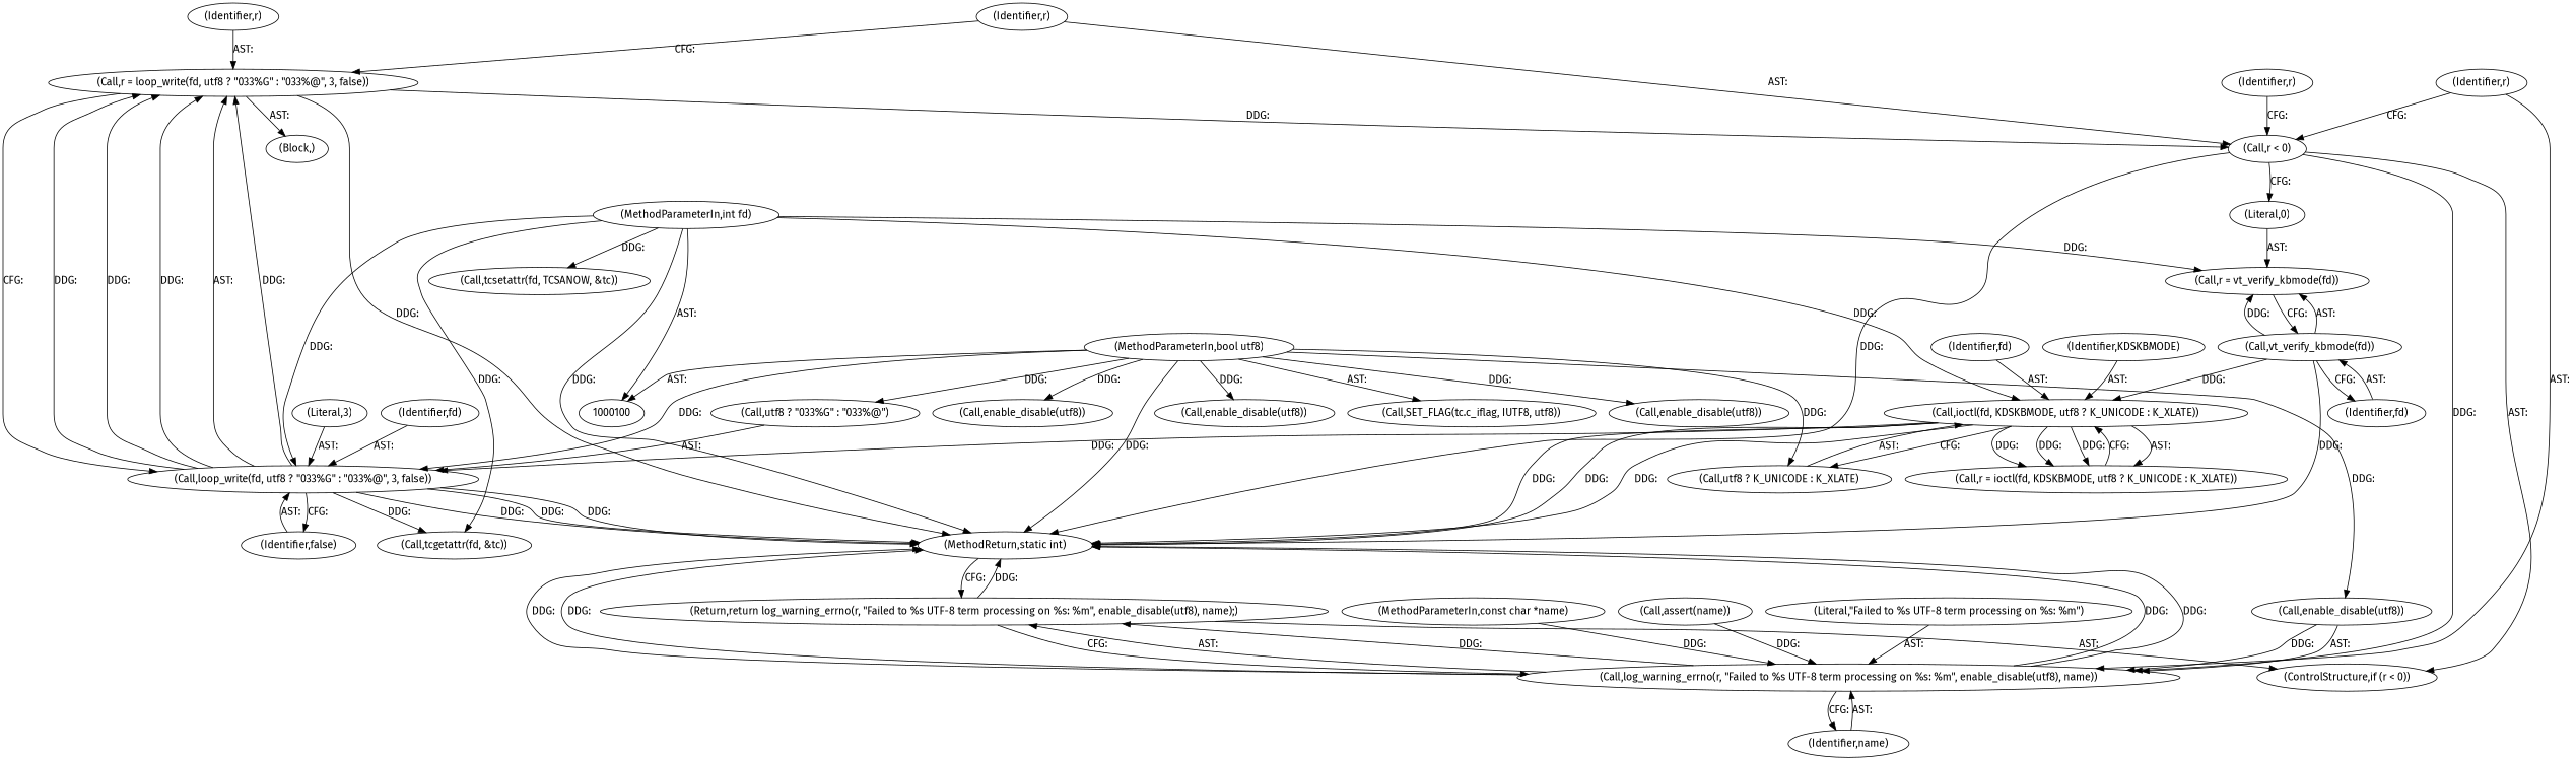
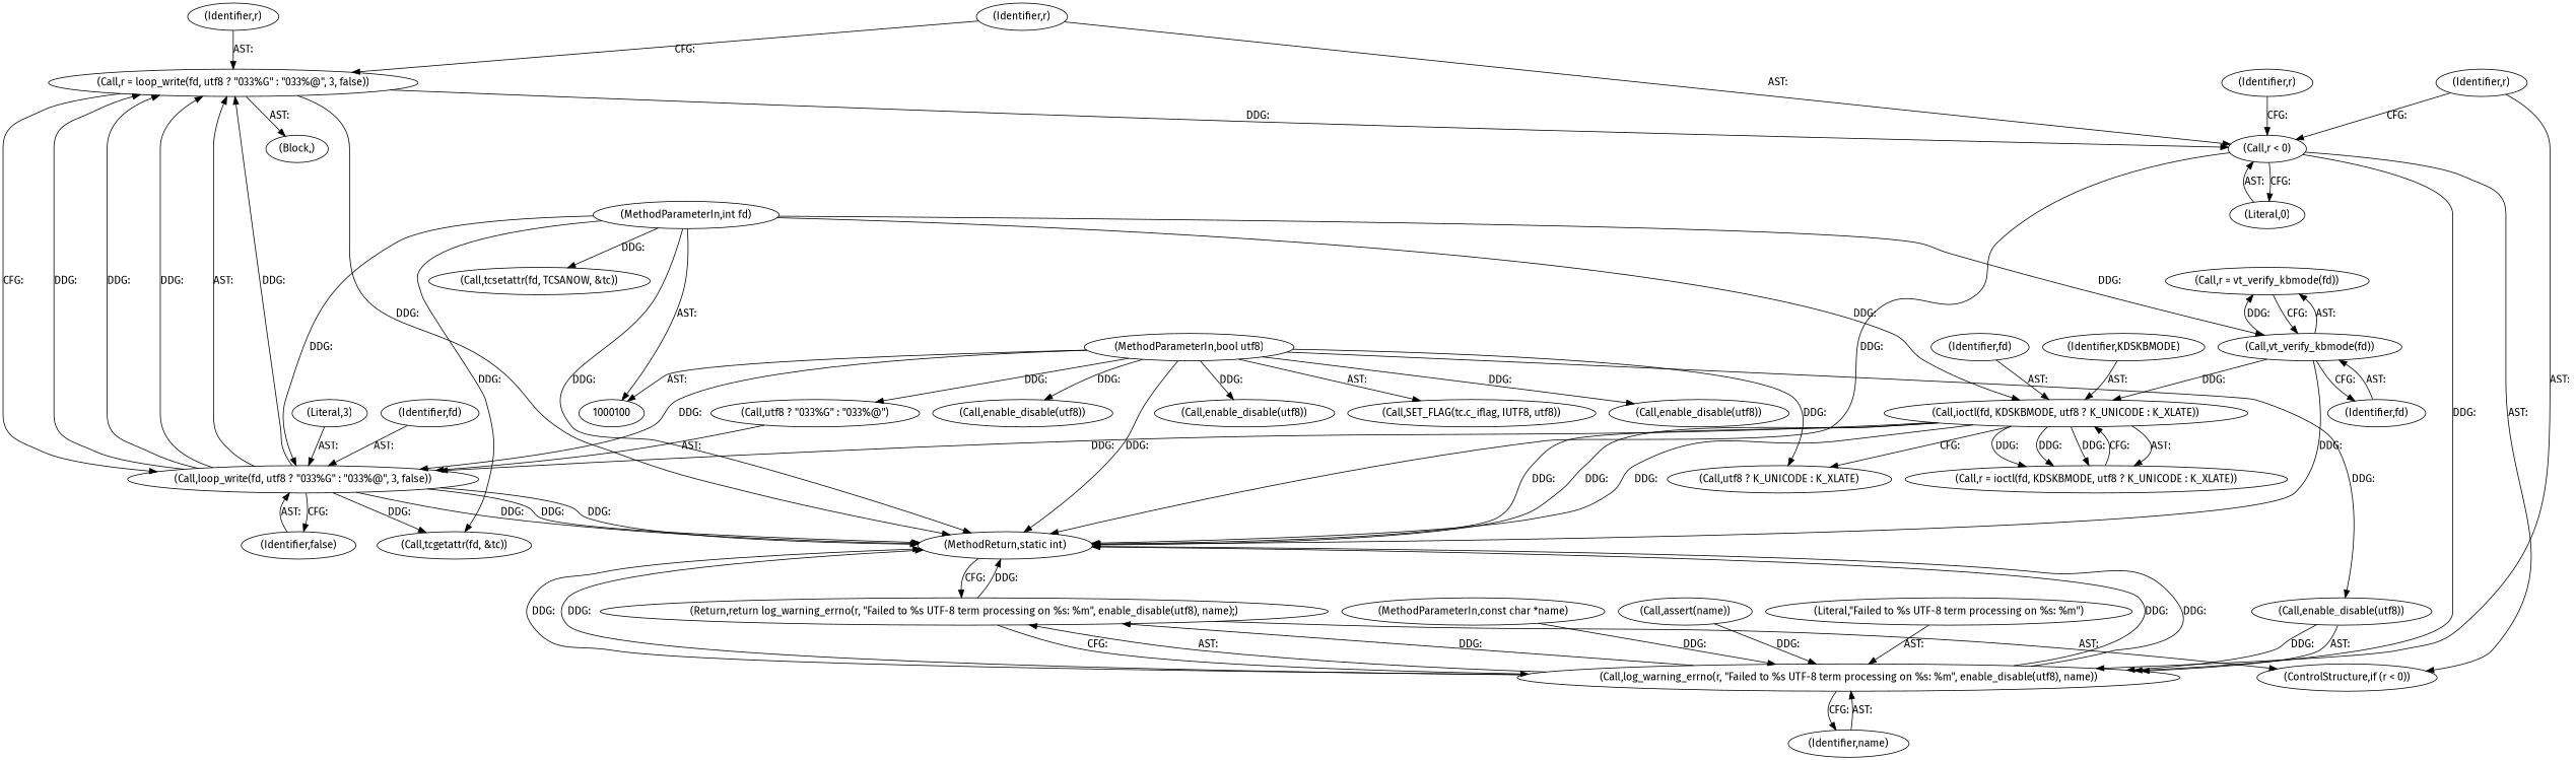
  digraph {
    fontname="Fira Sans"
    node [fontname="Fira Sans"]
    edge [fontname="Fira Sans"]
    n1 [label="(Call,r = loop_write(fd, utf8 ? \"\033%G\" : \"\033%@\", 3, false))"]
    n2 [label="(Call,loop_write(fd, utf8 ? \"\033%G\" : \"\033%@\", 3, false))"]
    n3 [label="(Call,r < 0)"]
    n4 [label="(MethodReturn,static int)"]
    n5 [label="(Block,)"]
    n6 [label="(Identifier,false)"]
    n7 [label="(Call,tcgetattr(fd, &tc))"]
    n8 [label="(Call,log_warning_errno(r, \"Failed to %s UTF-8 term processing on %s: %m\", enable_disable(utf8), name))"]
    n9 [label="(ControlStructure,if (r < 0))"]
    n10 [label="(Literal,0)"]
    n11 [label="(Return,return log_warning_errno(r, \"Failed to %s UTF-8 term processing on %s: %m\", enable_disable(utf8), name);)"]
    n12 [label="(Call,ioctl(fd, KDSKBMODE, utf8 ? K_UNICODE : K_XLATE))"]
    n13 [label="(Call,utf8 ? K_UNICODE : K_XLATE)"]
    n14 [label="(Call,r = ioctl(fd, KDSKBMODE, utf8 ? K_UNICODE : K_XLATE))"]
    n15 [label="(Call,vt_verify_kbmode(fd))"]
    n16 [label="(Identifier,fd)"]
    n17 [label="(Call,r = vt_verify_kbmode(fd))"]
    n18 [label="(MethodParameterIn,int fd)"]
    n19 [label="(Call,tcsetattr(fd, TCSANOW, &tc))"]
    1000100
    n21 [label="(MethodParameterIn,bool utf8)"]
    n22 [label="(Call,enable_disable(utf8))"]
    n23 [label="(Call,SET_FLAG(tc.c_iflag, IUTF8, utf8))"]
    n24 [label="(Call,enable_disable(utf8))"]
    n25 [label="(Call,enable_disable(utf8))"]
    n26 [label="(Call,enable_disable(utf8))"]
    n27 [label="(Call,utf8 ? \"\033%G\" : \"\033%@\")"]
    n28 [label="(Identifier,name)"]
    n29 [label="(Identifier,r)"]
    n30 [label="(Identifier,KDSKBMODE)"]
    n31 [label="(MethodParameterIn,const char *name)"]
    n32 [label="(Call,assert(name))"]
    n33 [label="(Identifier,fd)"]
    n34 [label="(Identifier,r)"]
    n35 [label="(Identifier,fd)"]
    n36 [label="(Identifier,r)"]
    n37 [label="(Identifier,r)"]
    n38 [label="(Literal,\"Failed to %s UTF-8 term processing on %s: %m\")"]
    n39 [label="(Literal,3)"]
    n1 -> n2 [label="CFG: "]
    n1 -> n3 [label="DDG: "]
    n1 -> n4 [label="DDG: "]
    n1 -> n5 [label="AST: "]
    n2 -> n1 [label="AST: "]
    n2 -> n1 [label="DDG: "]
    n2 -> n1 [label="DDG: "]
    n2 -> n1 [label="DDG: "]
    n2 -> n1 [label="DDG: "]
    n2 -> n4 [label="DDG: "]
    n2 -> n4 [label="DDG: "]
    n2 -> n4 [label="DDG: "]
    n2 -> n6 [label="CFG: "]
    n2 -> n7 [label="DDG: "]
    n3 -> n4 [label="DDG: "]
    n3 -> n8 [label="DDG: "]
    n3 -> n9 [label="AST: "]
    n3 -> n10 [label="CFG: "]
    n4 -> n11 [label="CFG: "]
    n6 -> n2 [label="AST: "]
    n8 -> n4 [label="DDG: "]
    n8 -> n4 [label="DDG: "]
    n8 -> n4 [label="DDG: "]
    n8 -> n4 [label="DDG: "]
    n8 -> n11 [label="AST: "]
    n8 -> n11 [label="DDG: "]
    n8 -> n28 [label="CFG: "]
-   n10 -> n17 [label="AST: "]
+   n10 -> n3 [label="AST: "]
    n11 -> n4 [label="DDG: "]
    n11 -> n8 [label="CFG: "]
    n11 -> n9 [label="AST: "]
    n12 -> n2 [label="DDG: "]
    n12 -> n4 [label="DDG: "]
    n12 -> n4 [label="DDG: "]
    n12 -> n4 [label="DDG: "]
    n12 -> n13 [label="CFG: "]
    n12 -> n14 [label="AST: "]
    n12 -> n14 [label="DDG: "]
    n12 -> n14 [label="DDG: "]
    n12 -> n14 [label="DDG: "]
-   n13 -> n12 [label="AST: "]
    n14 -> n12 [label="CFG: "]
    n15 -> n4 [label="DDG: "]
    n15 -> n12 [label="DDG: "]
    n15 -> n16 [label="CFG: "]
    n15 -> n17 [label="AST: "]
    n15 -> n17 [label="DDG: "]
    n16 -> n15 [label="AST: "]
    n17 -> n15 [label="CFG: "]
    n18 -> n2 [label="DDG: "]
    n18 -> n4 [label="DDG: "]
    n18 -> n7 [label="DDG: "]
    n18 -> n12 [label="DDG: "]
-   n18 -> n17 [label="DDG: "]
+   n18 -> n15 [label="DDG: "]
    n18 -> n19 [label="DDG: "]
    n18 -> 1000100 [label="AST: "]
    n21 -> n2 [label="DDG: "]
    n21 -> n4 [label="DDG: "]
    n21 -> n13 [label="DDG: "]
    n21 -> 1000100 [label="AST: "]
    n21 -> n22 [label="DDG: "]
    n21 -> n23 [label="AST: "]
    n21 -> n24 [label="DDG: "]
    n21 -> n25 [label="DDG: "]
    n21 -> n26 [label="DDG: "]
    n21 -> n27 [label="DDG: "]
    n24 -> n8 [label="AST: "]
    n24 -> n8 [label="DDG: "]
    n27 -> n2 [label="AST: "]
    n28 -> n8 [label="AST: "]
    n29 -> n3 [label="CFG: "]
    n30 -> n12 [label="AST: "]
    n31 -> n8 [label="DDG: "]
    n32 -> n8 [label="DDG: "]
    n33 -> n2 [label="AST: "]
    n34 -> n3 [label="CFG: "]
    n34 -> n8 [label="AST: "]
    n35 -> n12 [label="AST: "]
    n36 -> n1 [label="CFG: "]
    n36 -> n3 [label="AST: "]
    n37 -> n1 [label="AST: "]
    n38 -> n8 [label="AST: "]
    n39 -> n2 [label="AST: "]
  }
